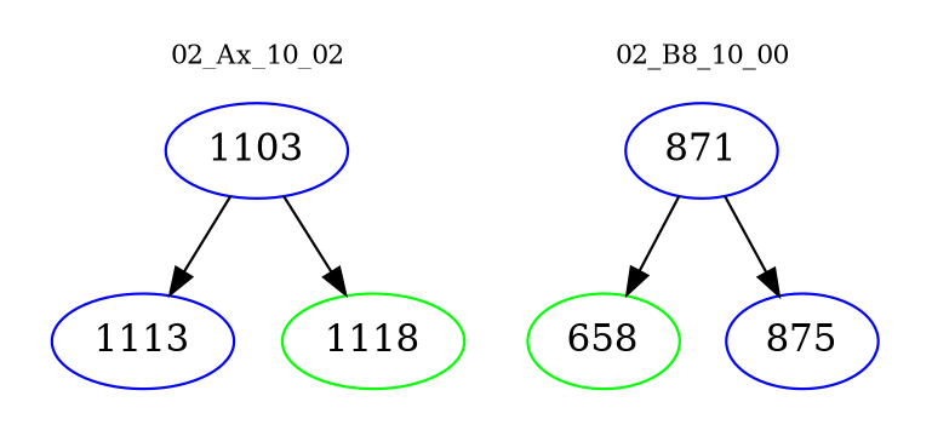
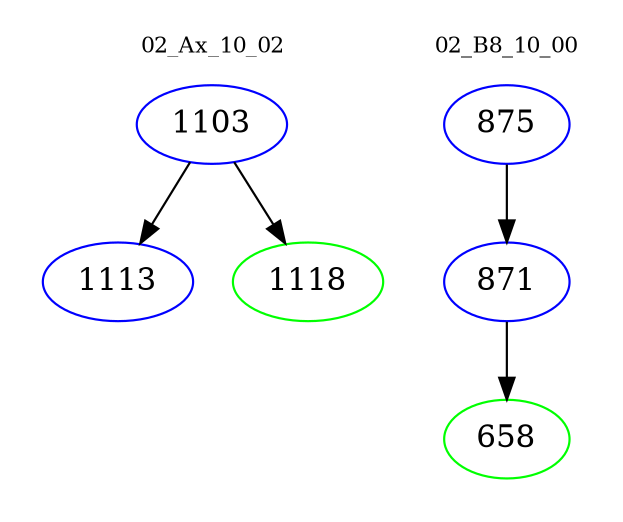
  digraph {
    node [color=blue]
    edge [color=black]
    n1 [label=1103]
    n2 [label=1113]
    n3 [color=green label=1118]
    n4 [label=871]
    n5 [color=green label=658]
    n6 [label=875]
    subgraph cluster_1 {
      color=white
      fontsize=10
      label="02_Ax_10_02"
      n1
      n2
      n3
    }
    subgraph cluster_2 {
      color=white
      fontsize=10
      label="02_B8_10_00"
      n4
      n5
      n6
    }
    n1 -> n2
    n1 -> n3
    n4 -> n5
-   n4 -> n6
+   n6 -> n4
  }
